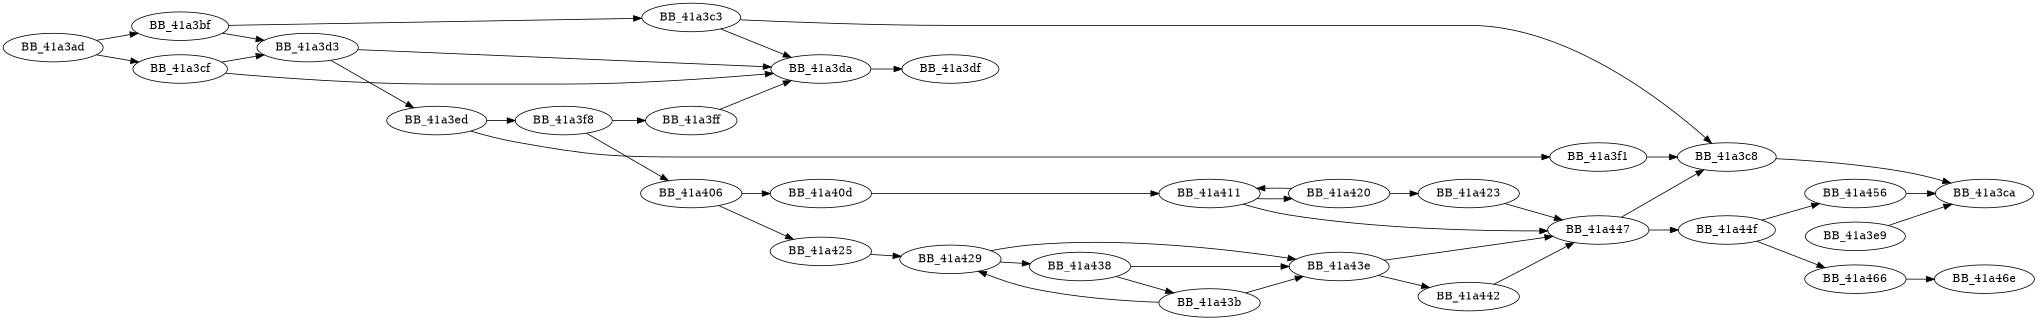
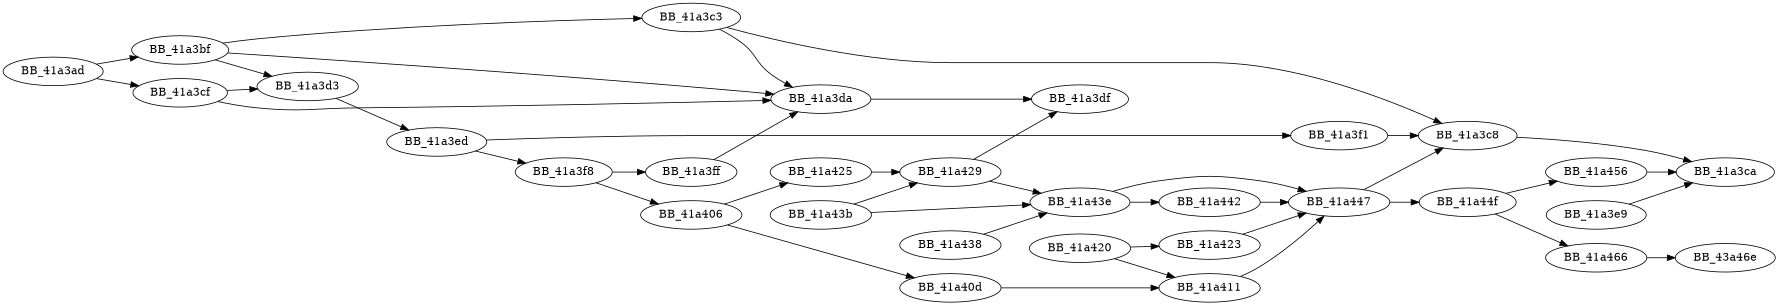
  digraph {
    rankdir=LR
    BB_41a3ad
    BB_41a3bf
    BB_41a3cf
    BB_41a3c3
    BB_41a3d3
    BB_41a3da
    BB_41a3c8
    BB_41a3ed
    BB_41a3df
    BB_41a3ca
    BB_41a3f1
    BB_41a3f8
    BB_41a3ff
    BB_41a406
    BB_41a3e9
    BB_41a40d
    BB_41a425
    BB_41a411
    BB_41a429
    BB_41a420
    BB_41a447
    BB_41a438
    BB_41a43e
    BB_41a423
    BB_41a44f
    BB_41a456
    BB_41a466
    BB_41a43b
    BB_41a442
-   BB_41a46e
+   BB_41a46e [label=BB_43a46e]
    BB_41a3ad -> BB_41a3bf
    BB_41a3ad -> BB_41a3cf
    BB_41a3bf -> BB_41a3c3
    BB_41a3bf -> BB_41a3d3
    BB_41a3cf -> BB_41a3d3
    BB_41a3cf -> BB_41a3da
    BB_41a3c3 -> BB_41a3da
    BB_41a3c3 -> BB_41a3c8
-   BB_41a3d3 -> BB_41a3da
+   BB_41a3bf -> BB_41a3da
    BB_41a3d3 -> BB_41a3ed
    BB_41a3da -> BB_41a3df
    BB_41a3c8 -> BB_41a3ca
    BB_41a3ed -> BB_41a3f1
    BB_41a3ed -> BB_41a3f8
    BB_41a3f1 -> BB_41a3c8
    BB_41a3f8 -> BB_41a3ff
    BB_41a3f8 -> BB_41a406
    BB_41a3ff -> BB_41a3da
    BB_41a406 -> BB_41a40d
    BB_41a406 -> BB_41a425
    BB_41a3e9 -> BB_41a3ca
    BB_41a40d -> BB_41a411
    BB_41a425 -> BB_41a429
-   BB_41a411 -> BB_41a420
    BB_41a411 -> BB_41a447
-   BB_41a429 -> BB_41a438
+   BB_41a429 -> BB_41a3df
    BB_41a429 -> BB_41a43e
    BB_41a420 -> BB_41a411
    BB_41a420 -> BB_41a423
    BB_41a447 -> BB_41a3c8
    BB_41a447 -> BB_41a44f
    BB_41a438 -> BB_41a43e
-   BB_41a438 -> BB_41a43b
    BB_41a43e -> BB_41a447
    BB_41a43e -> BB_41a442
    BB_41a423 -> BB_41a447
    BB_41a44f -> BB_41a456
    BB_41a44f -> BB_41a466
    BB_41a456 -> BB_41a3ca
    BB_41a466 -> BB_41a46e
    BB_41a43b -> BB_41a429
    BB_41a43b -> BB_41a43e
    BB_41a442 -> BB_41a447
  }
